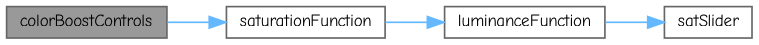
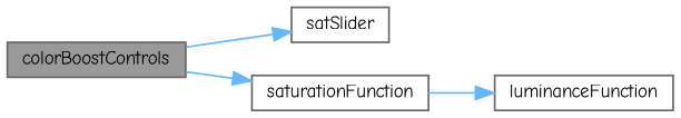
  digraph {
    fontname="Comic Neue"
    rankdir=LR
    node [color=grey40 fillcolor=white fontname="Comic Neue" fontsize=10 shape=box style=filled]
    edge [color=steelblue1 fontname="Comic Neue" fontsize=10 labelfontname=Helvetica labelfontsize=10 style=solid]
    n1 [color=gray40 fillcolor=grey60 fontcolor=black height=0.2 label=colorBoostControls width=0.4]
    n2 [height=0.2 label=satSlider width=0.4]
    n3 [height=0.2 label=saturationFunction width=0.4]
    n4 [height=0.2 label=luminanceFunction width=0.4]
-   n4 -> n2
+   n1 -> n2
    n1 -> n3
    n3 -> n4
  }
